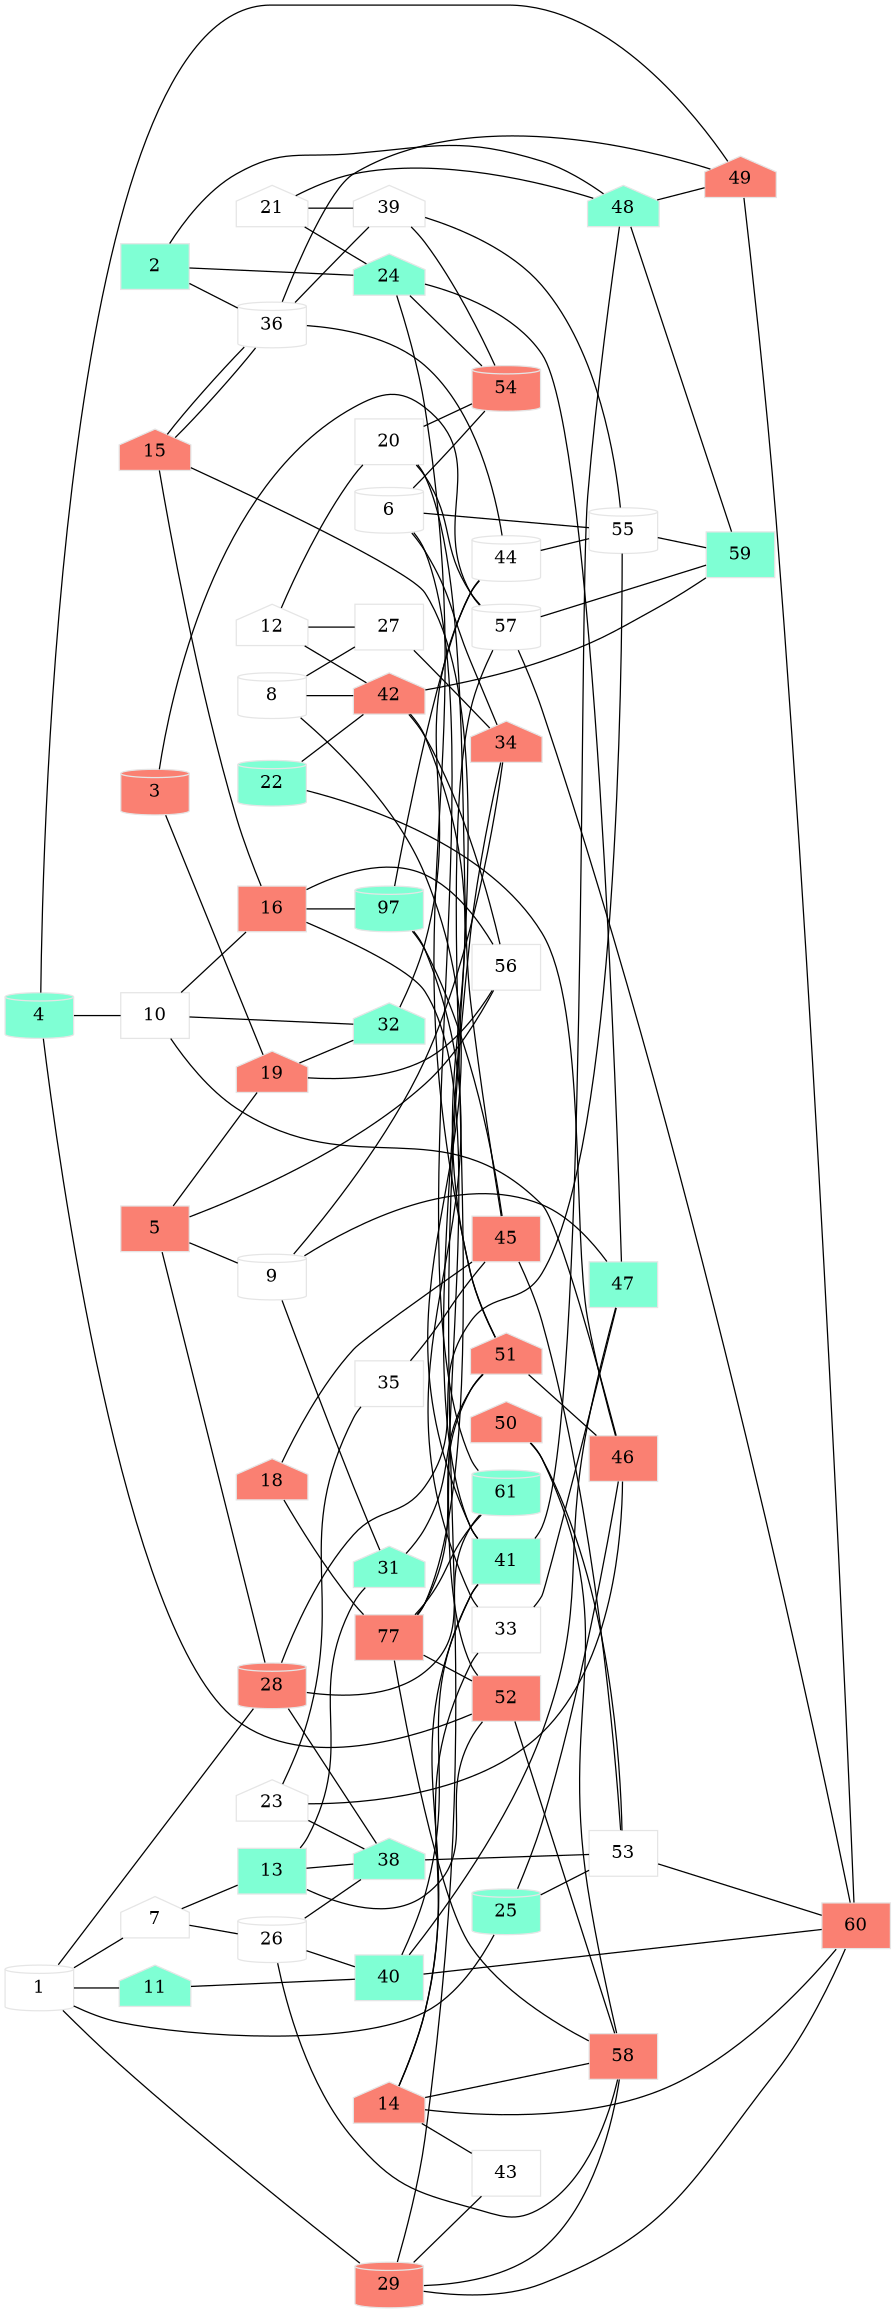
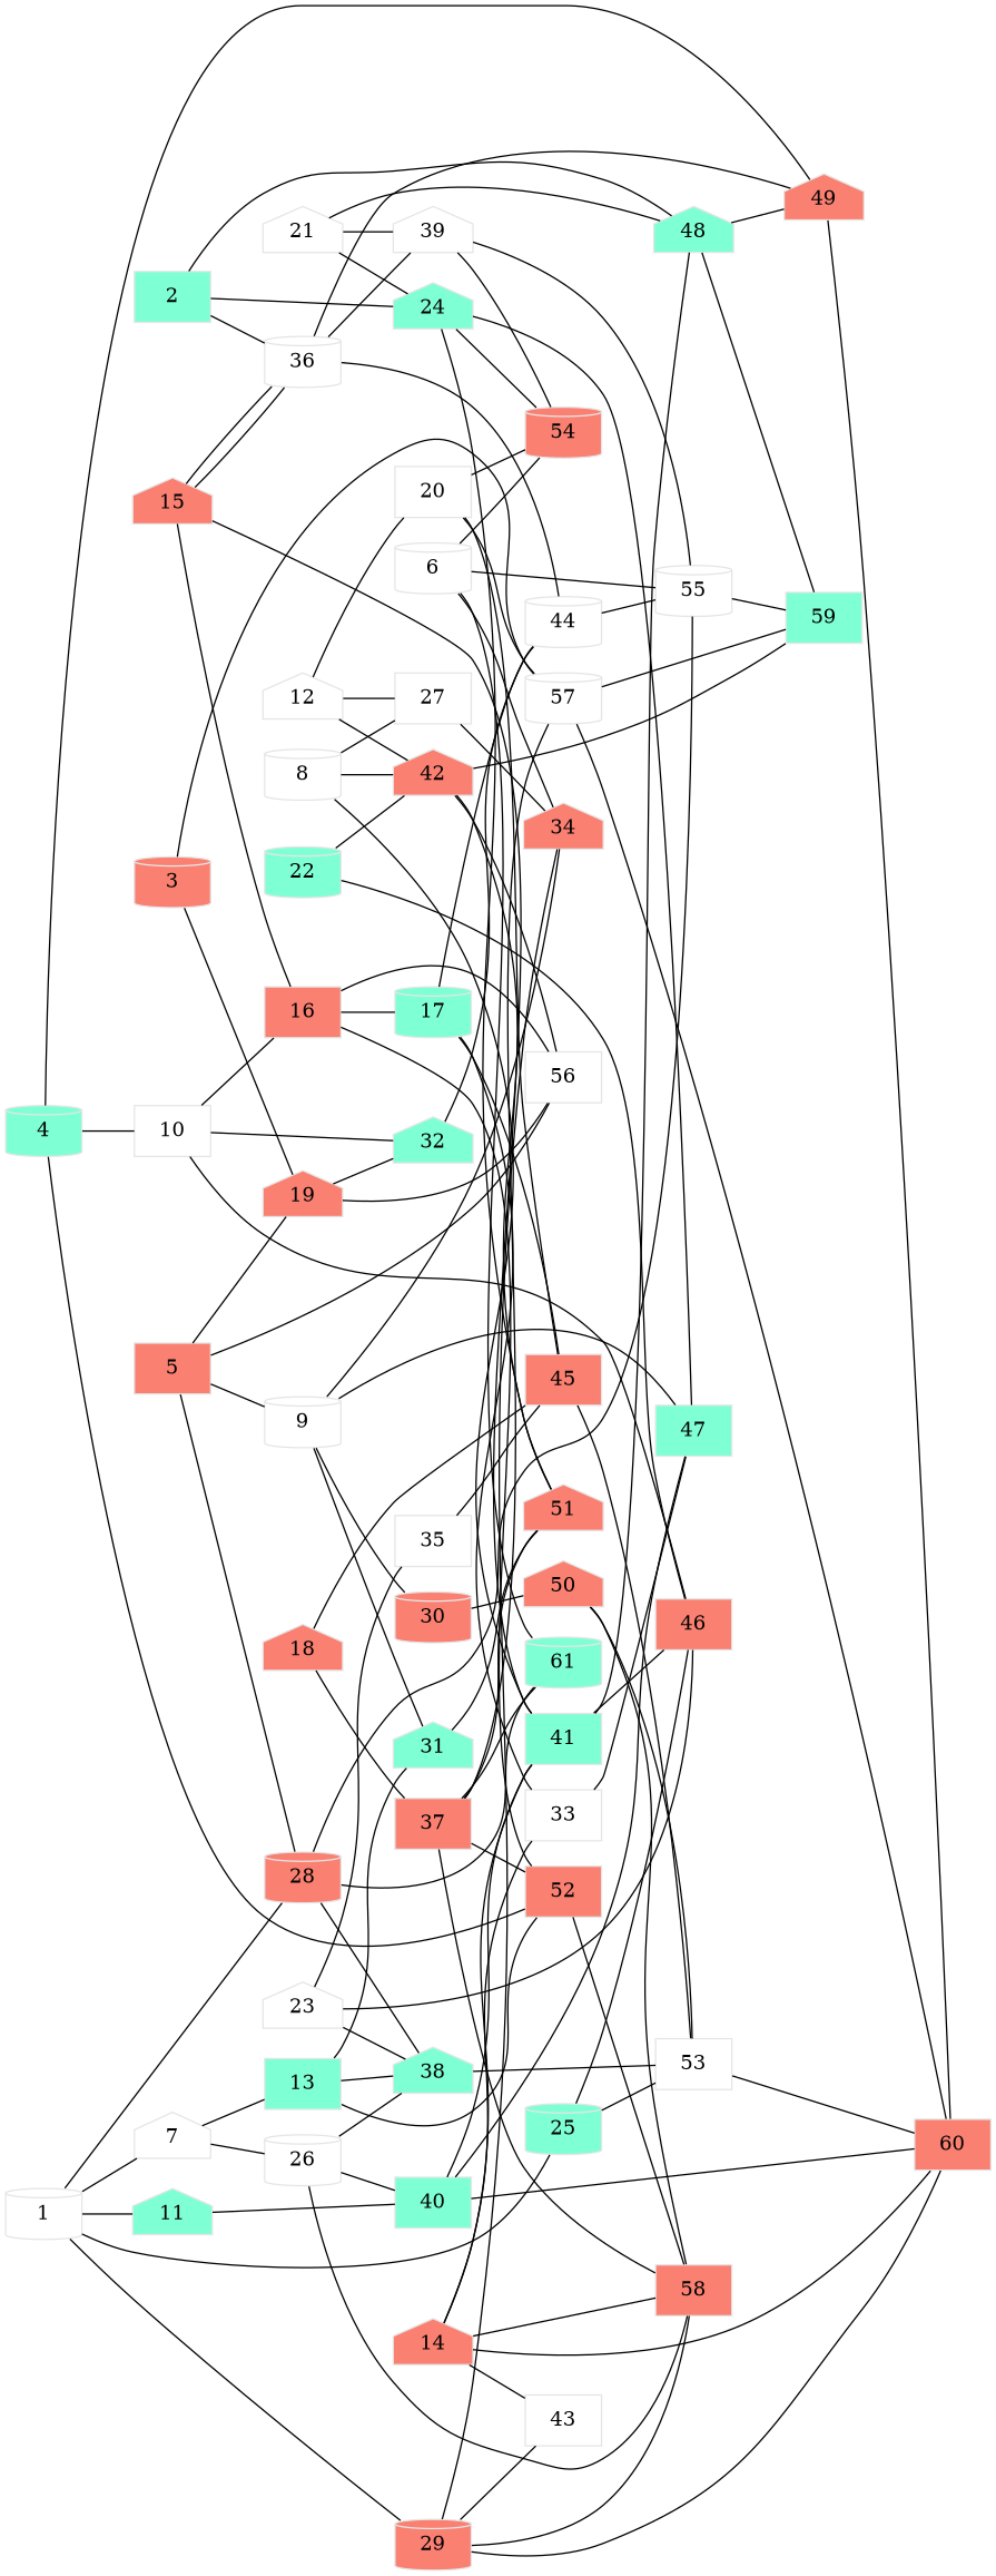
  graph {
    rankdir=LR
    node [color=gray90 fillcolor=white shape=box style=filled]
    1 [shape=cylinder]
    7 [shape=house]
    11 [fillcolor=aquamarine shape=house]
    25 [fillcolor=aquamarine shape=cylinder]
    28 [fillcolor=salmon shape=cylinder]
    29 [fillcolor=salmon shape=cylinder]
    13 [fillcolor=aquamarine]
    26 [shape=cylinder]
    40 [fillcolor=aquamarine]
    46 [fillcolor=salmon]
    53
    55 [shape=cylinder]
    61 [fillcolor=aquamarine shape=cylinder]
    38 [fillcolor=aquamarine shape=house]
    34 [fillcolor=salmon shape=house]
    43
    60 [fillcolor=salmon]
    58 [fillcolor=salmon]
    2 [fillcolor=aquamarine]
    24 [fillcolor=aquamarine shape=house]
    36 [shape=cylinder]
    48 [fillcolor=aquamarine shape=house]
    54 [fillcolor=salmon shape=cylinder]
    47 [fillcolor=aquamarine]
    51 [fillcolor=salmon shape=house]
    49 [fillcolor=salmon shape=house]
    44 [shape=cylinder]
    39 [shape=house]
    59 [fillcolor=aquamarine]
    3 [fillcolor=salmon shape=cylinder]
    19 [fillcolor=salmon shape=house]
    57 [shape=cylinder]
    56
    32 [fillcolor=aquamarine shape=house]
    4 [fillcolor=aquamarine shape=cylinder]
    10
    52 [fillcolor=salmon]
    16 [fillcolor=salmon]
    5 [fillcolor=salmon]
    9 [shape=cylinder]
+   30 [fillcolor=salmon shape=cylinder]
    31 [fillcolor=aquamarine shape=house]
    6 [shape=cylinder]
    8 [shape=cylinder]
    27
    41 [fillcolor=aquamarine]
    42 [fillcolor=salmon shape=house]
    50 [fillcolor=salmon shape=house]
-   17 [fillcolor=aquamarine shape=cylinder label=97]
+   17 [fillcolor=aquamarine shape=cylinder]
    12 [shape=house]
    20
    45 [fillcolor=salmon]
    14 [fillcolor=salmon shape=house]
    33
    15 [fillcolor=salmon shape=house]
    18 [fillcolor=salmon shape=house]
-   37 [fillcolor=salmon label=77]
+   37 [fillcolor=salmon]
    21 [shape=house]
    22 [fillcolor=aquamarine shape=cylinder]
    23 [shape=house]
    35
    1 -- 7
    1 -- 11
    1 -- 25
    1 -- 28
    1 -- 29
    7 -- 13
    7 -- 26
    11 -- 40
    25 -- 46
    25 -- 53
    28 -- 55
    28 -- 61
    28 -- 38
    29 -- 34
    29 -- 43
    29 -- 60
    29 -- 58
    13 -- 38
    13 -- 52
    13 -- 31
    26 -- 40
    26 -- 38
    26 -- 58
    40 -- 60
    40 -- 47
    40 -- 41
    53 -- 60
    55 -- 59
    38 -- 53
    2 -- 24
    2 -- 36
    2 -- 48
    24 -- 54
    24 -- 47
    24 -- 51
    36 -- 49
    36 -- 44
    36 -- 39
    48 -- 49
    48 -- 59
    49 -- 60
    44 -- 55
    39 -- 55
    39 -- 54
    3 -- 19
    3 -- 57
    19 -- 56
    19 -- 32
    57 -- 60
    57 -- 59
    32 -- 44
    4 -- 49
    4 -- 10
    4 -- 52
    10 -- 46
    10 -- 32
    10 -- 16
    52 -- 58
    16 -- 56
    16 -- 52
    16 -- 17
    5 -- 28
    5 -- 19
    5 -- 56
    5 -- 9
    9 -- 34
    9 -- 47
+   9 -- 30
    9 -- 31
+   30 -- 50
    31 -- 51
    6 -- 55
    6 -- 61
    6 -- 34
    6 -- 54
    8 -- 27
    8 -- 41
    8 -- 42
    27 -- 34
-   51 -- 46
+   41 -- 46
    41 -- 48
    42 -- 51
    42 -- 59
    42 -- 56
    50 -- 53
    50 -- 58
    17 -- 44
    17 -- 45
    17 -- 33
    12 -- 27
    12 -- 42
    12 -- 20
    20 -- 54
    20 -- 57
    20 -- 45
    45 -- 53
    14 -- 43
    14 -- 60
    14 -- 58
    14 -- 41
    14 -- 33
    33 -- 47
    15 -- 36
    15 -- 36
    15 -- 16
    15 -- 41
    18 -- 45
    18 -- 37
    37 -- 61
    37 -- 58
    37 -- 51
    37 -- 57
    37 -- 52
    21 -- 24
    21 -- 48
    21 -- 39
    22 -- 46
    22 -- 42
    23 -- 46
    23 -- 38
    23 -- 35
    35 -- 45
  }
